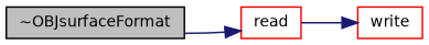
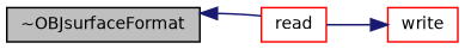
  digraph {
    rankdir=LR
    node [color=red fontname=Helvetica fontsize=10 shape=record]
    edge [color=midnightblue fontname=Helvetica fontsize=10 labelfontname=Helvetica labelfontsize=10 style=solid]
    n1 [color=black fillcolor=grey75 fontcolor=black height=0.2 label="~OBJsurfaceFormat" style=filled width=0.4]
    n2 [height=0.2 label=read width=0.4]
    n3 [height=0.2 label=write width=0.4]
-   n1 -> n2
+   n2 -> n1
    n2 -> n3
  }
